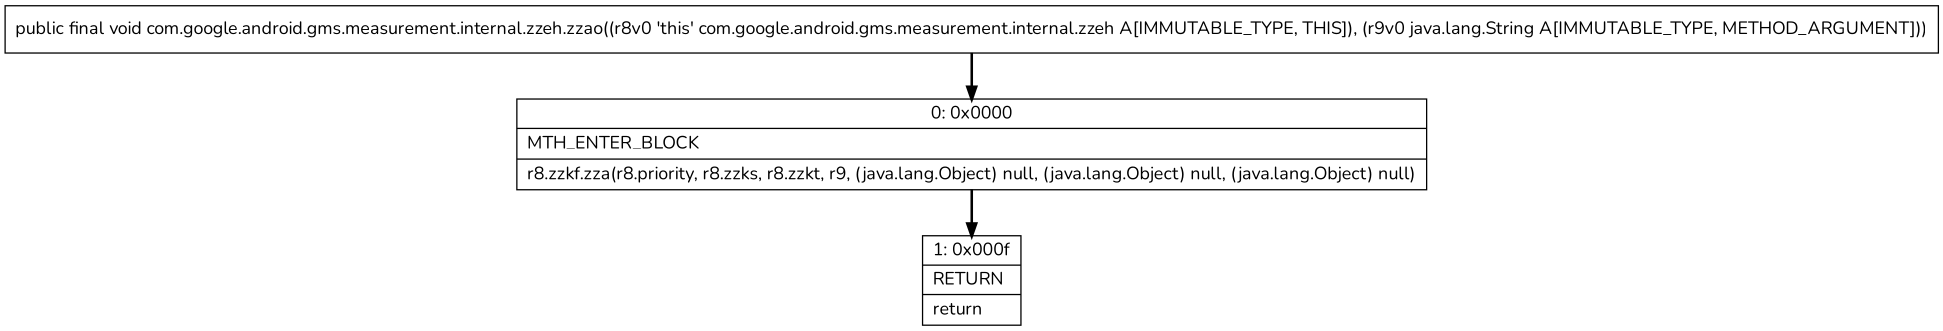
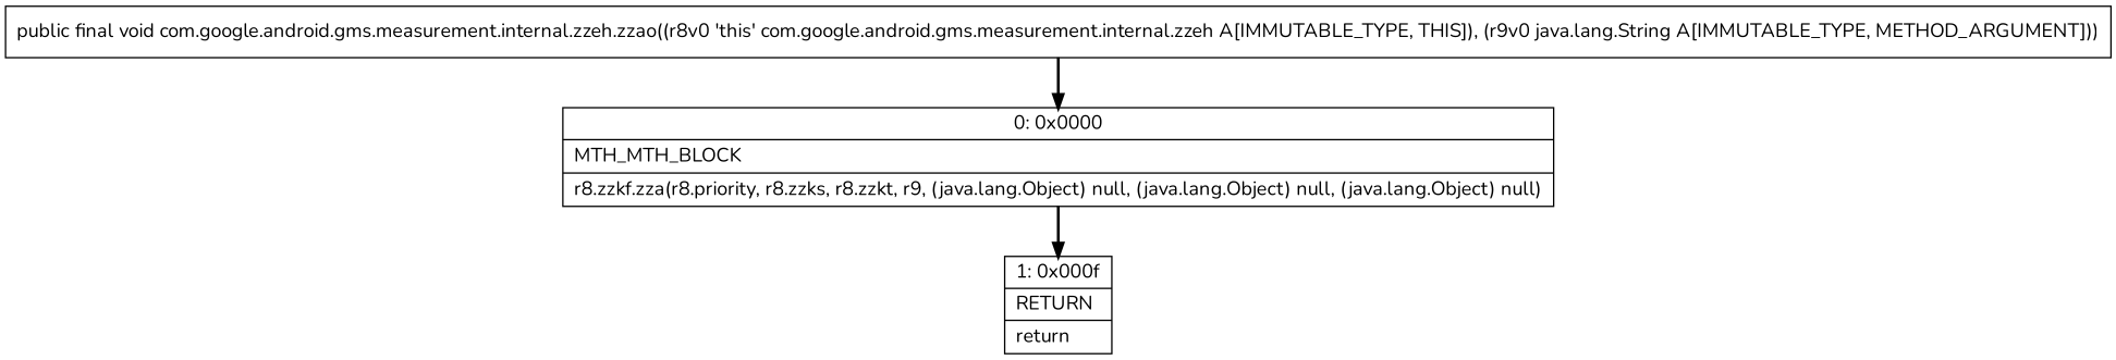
  digraph {
    fontname=Nunito
    node [shape=record fontname=Nunito]
    edge [style=bold fontname=Nunito]
-   n1 [label="{0\:\ 0x0000|MTH_ENTER_BLOCK\l|r8.zzkf.zza(r8.priority, r8.zzks, r8.zzkt, r9, (java.lang.Object) null, (java.lang.Object) null, (java.lang.Object) null)\l}"]
+   n1 [label="{0\:\ 0x0000|MTH_MTH_BLOCK\l|r8.zzkf.zza(r8.priority, r8.zzks, r8.zzkt, r9, (java.lang.Object) null, (java.lang.Object) null, (java.lang.Object) null)\l}"]
    n2 [label="{1\:\ 0x000f|RETURN\l|return\l}"]
    n3 [label="{public final void com.google.android.gms.measurement.internal.zzeh.zzao((r8v0 'this' com.google.android.gms.measurement.internal.zzeh A[IMMUTABLE_TYPE, THIS]), (r9v0 java.lang.String A[IMMUTABLE_TYPE, METHOD_ARGUMENT])) }"]
    n1 -> n2
    n3 -> n1
  }
